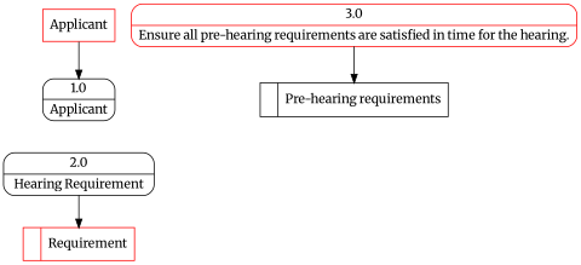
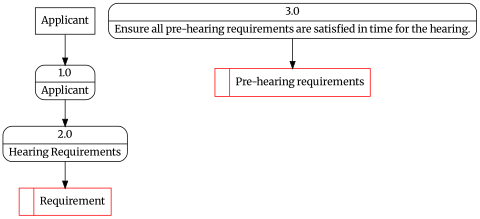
  digraph {
    fontname=Merriweather
    node [fontname=Merriweather shape=Mrecord]
    edge [fontname=Merriweather]
    n1 [color=red label="<f0>  |<f1> Requirement " shape=record]
-   n2 [label=Applicant shape=box color=red]
+   n2 [label=Applicant shape=box]
    n3 [label="{<f0> 1.0|<f1> Applicant }"]
-   n4 [label="{<f0> 2.0|<f1> Hearing Requirement }"]
-   n5 [label="{<f0> 3.0|<f1> Ensure all pre-hearing requirements are satisfied in time for the hearing. }" color=red]
-   n6 [color=black label="<f0>  |<f1> Pre-hearing requirements " shape=record]
+   n4 [label="{<f0> 2.0|<f1> Hearing Requirements }"]
+   n5 [label="{<f0> 3.0|<f1> Ensure all pre-hearing requirements are satisfied in time for the hearing. }"]
+   n6 [color=red label="<f0>  |<f1> Pre-hearing requirements " shape=record]
    n2 -> n3
+   n3 -> n4
    n4 -> n1
    n5 -> n6
  }
